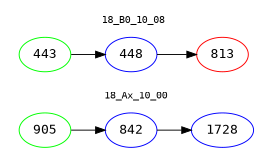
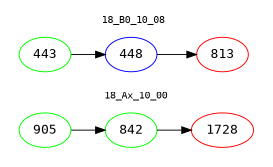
  digraph {
    fontname="DejaVu Sans Mono"
    rankdir=LR
    node [color=green fontname="DejaVu Sans Mono"]
    edge [color=black fontname="DejaVu Sans Mono"]
    n1 [label=905]
-   n2 [color=blue label=842]
-   n3 [color=blue label=1728]
+   n2 [label=842]
+   n3 [color=red label=1728]
    n4 [label=443]
    n5 [color=blue label=448]
    n6 [color=red label=813]
    subgraph cluster_1 {
      color=white
      fontsize=10
      label="18_Ax_10_00"
      n1
      n2
      n3
    }
    subgraph cluster_2 {
      color=white
      fontsize=10
      label="18_B0_10_08"
      n4
      n5
      n6
    }
    n1 -> n2
    n2 -> n3
    n4 -> n5
    n5 -> n6
  }
